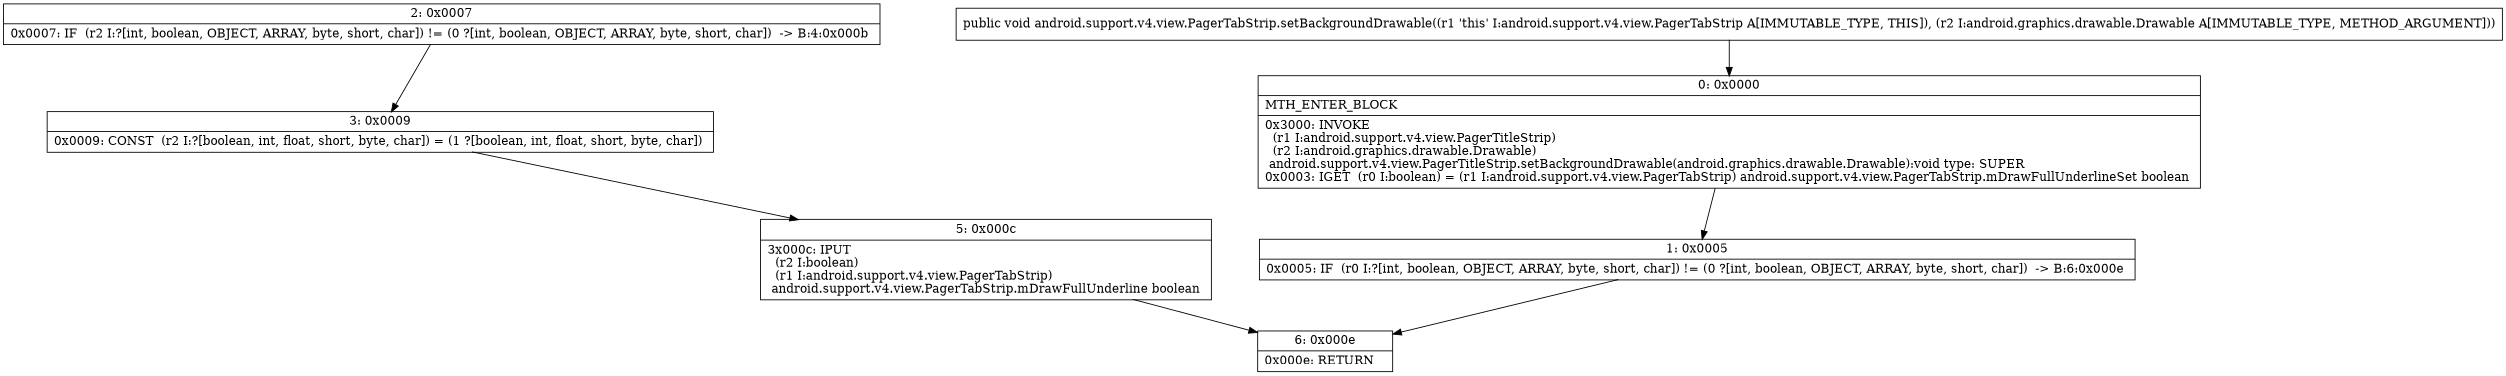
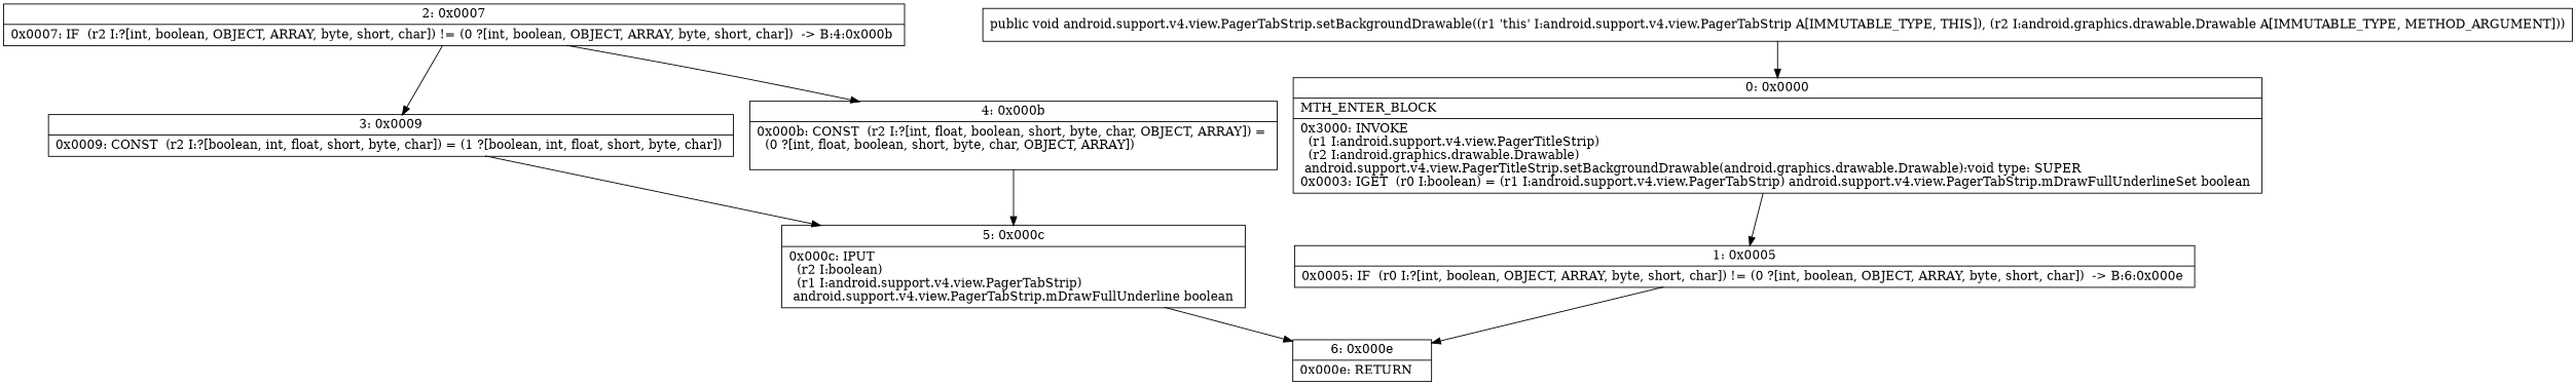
  digraph {
    node [shape=record]
    n1 [label="{0\:\ 0x0000|MTH_ENTER_BLOCK\l|0x3000: INVOKE  \l  (r1 I:android.support.v4.view.PagerTitleStrip)\l  (r2 I:android.graphics.drawable.Drawable)\l android.support.v4.view.PagerTitleStrip.setBackgroundDrawable(android.graphics.drawable.Drawable):void type: SUPER \l0x0003: IGET  (r0 I:boolean) = (r1 I:android.support.v4.view.PagerTabStrip) android.support.v4.view.PagerTabStrip.mDrawFullUnderlineSet boolean \l}"]
    n2 [label="{1\:\ 0x0005|0x0005: IF  (r0 I:?[int, boolean, OBJECT, ARRAY, byte, short, char]) != (0 ?[int, boolean, OBJECT, ARRAY, byte, short, char])  \-\> B:6:0x000e \l}"]
    n3 [label="{6\:\ 0x000e|0x000e: RETURN   \l}"]
    n4 [label="{2\:\ 0x0007|0x0007: IF  (r2 I:?[int, boolean, OBJECT, ARRAY, byte, short, char]) != (0 ?[int, boolean, OBJECT, ARRAY, byte, short, char])  \-\> B:4:0x000b \l}"]
    n5 [label="{3\:\ 0x0009|0x0009: CONST  (r2 I:?[boolean, int, float, short, byte, char]) = (1 ?[boolean, int, float, short, byte, char]) \l}"]
-   n7 [label="{5\:\ 0x000c|3x000c: IPUT  \l  (r2 I:boolean)\l  (r1 I:android.support.v4.view.PagerTabStrip)\l android.support.v4.view.PagerTabStrip.mDrawFullUnderline boolean \l}"]
+   n6 [label="{4\:\ 0x000b|0x000b: CONST  (r2 I:?[int, float, boolean, short, byte, char, OBJECT, ARRAY]) = \l  (0 ?[int, float, boolean, short, byte, char, OBJECT, ARRAY])\l \l}"]
+   n7 [label="{5\:\ 0x000c|0x000c: IPUT  \l  (r2 I:boolean)\l  (r1 I:android.support.v4.view.PagerTabStrip)\l android.support.v4.view.PagerTabStrip.mDrawFullUnderline boolean \l}"]
    n8 [label="{public void android.support.v4.view.PagerTabStrip.setBackgroundDrawable((r1 'this' I:android.support.v4.view.PagerTabStrip A[IMMUTABLE_TYPE, THIS]), (r2 I:android.graphics.drawable.Drawable A[IMMUTABLE_TYPE, METHOD_ARGUMENT])) }"]
    n1 -> n2
    n2 -> n3
    n4 -> n5 [style=solid]
+   n4 -> n6
    n5 -> n7
+   n6 -> n7
    n7 -> n3
    n8 -> n1
  }
